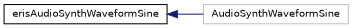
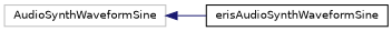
  digraph {
    rankdir=LR
    node [fillcolor=white fontname=Helvetica fontsize=10 shape=record style=filled]
    n1 [color=grey75 height=0.2 label=AudioSynthWaveformSine width=0.4]
    n2 [color=black height=0.2 label=erisAudioSynthWaveformSine width=0.4]
-   n2 -> n1 [color=midnightblue dir=back fontname=Helvetica fontsize=10 labelfontname=Helvetica labelfontsize=10 style=solid]
+   n1 -> n2 [color=midnightblue dir=back fontname=Helvetica fontsize=10 labelfontname=Helvetica labelfontsize=10 style=solid]
  }
